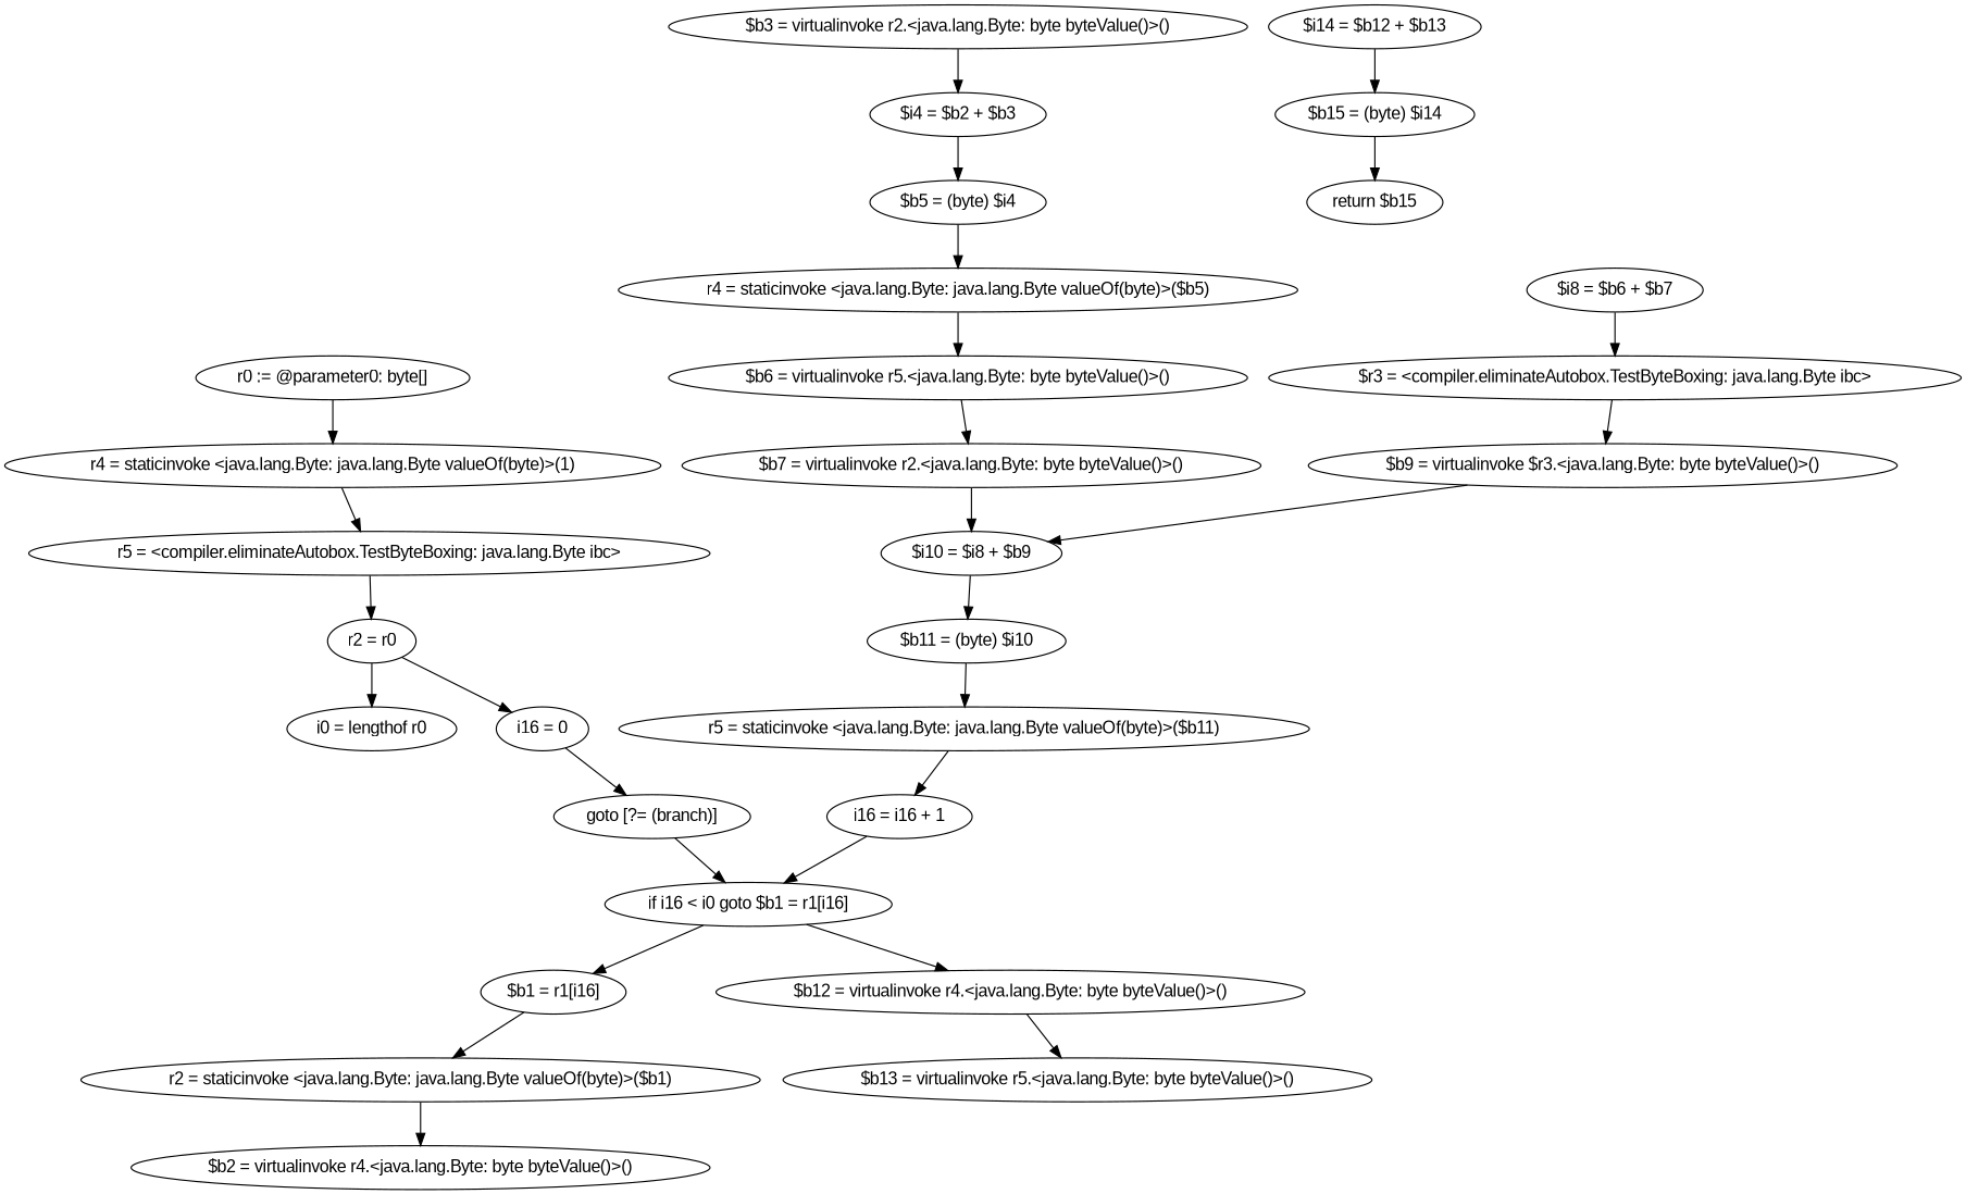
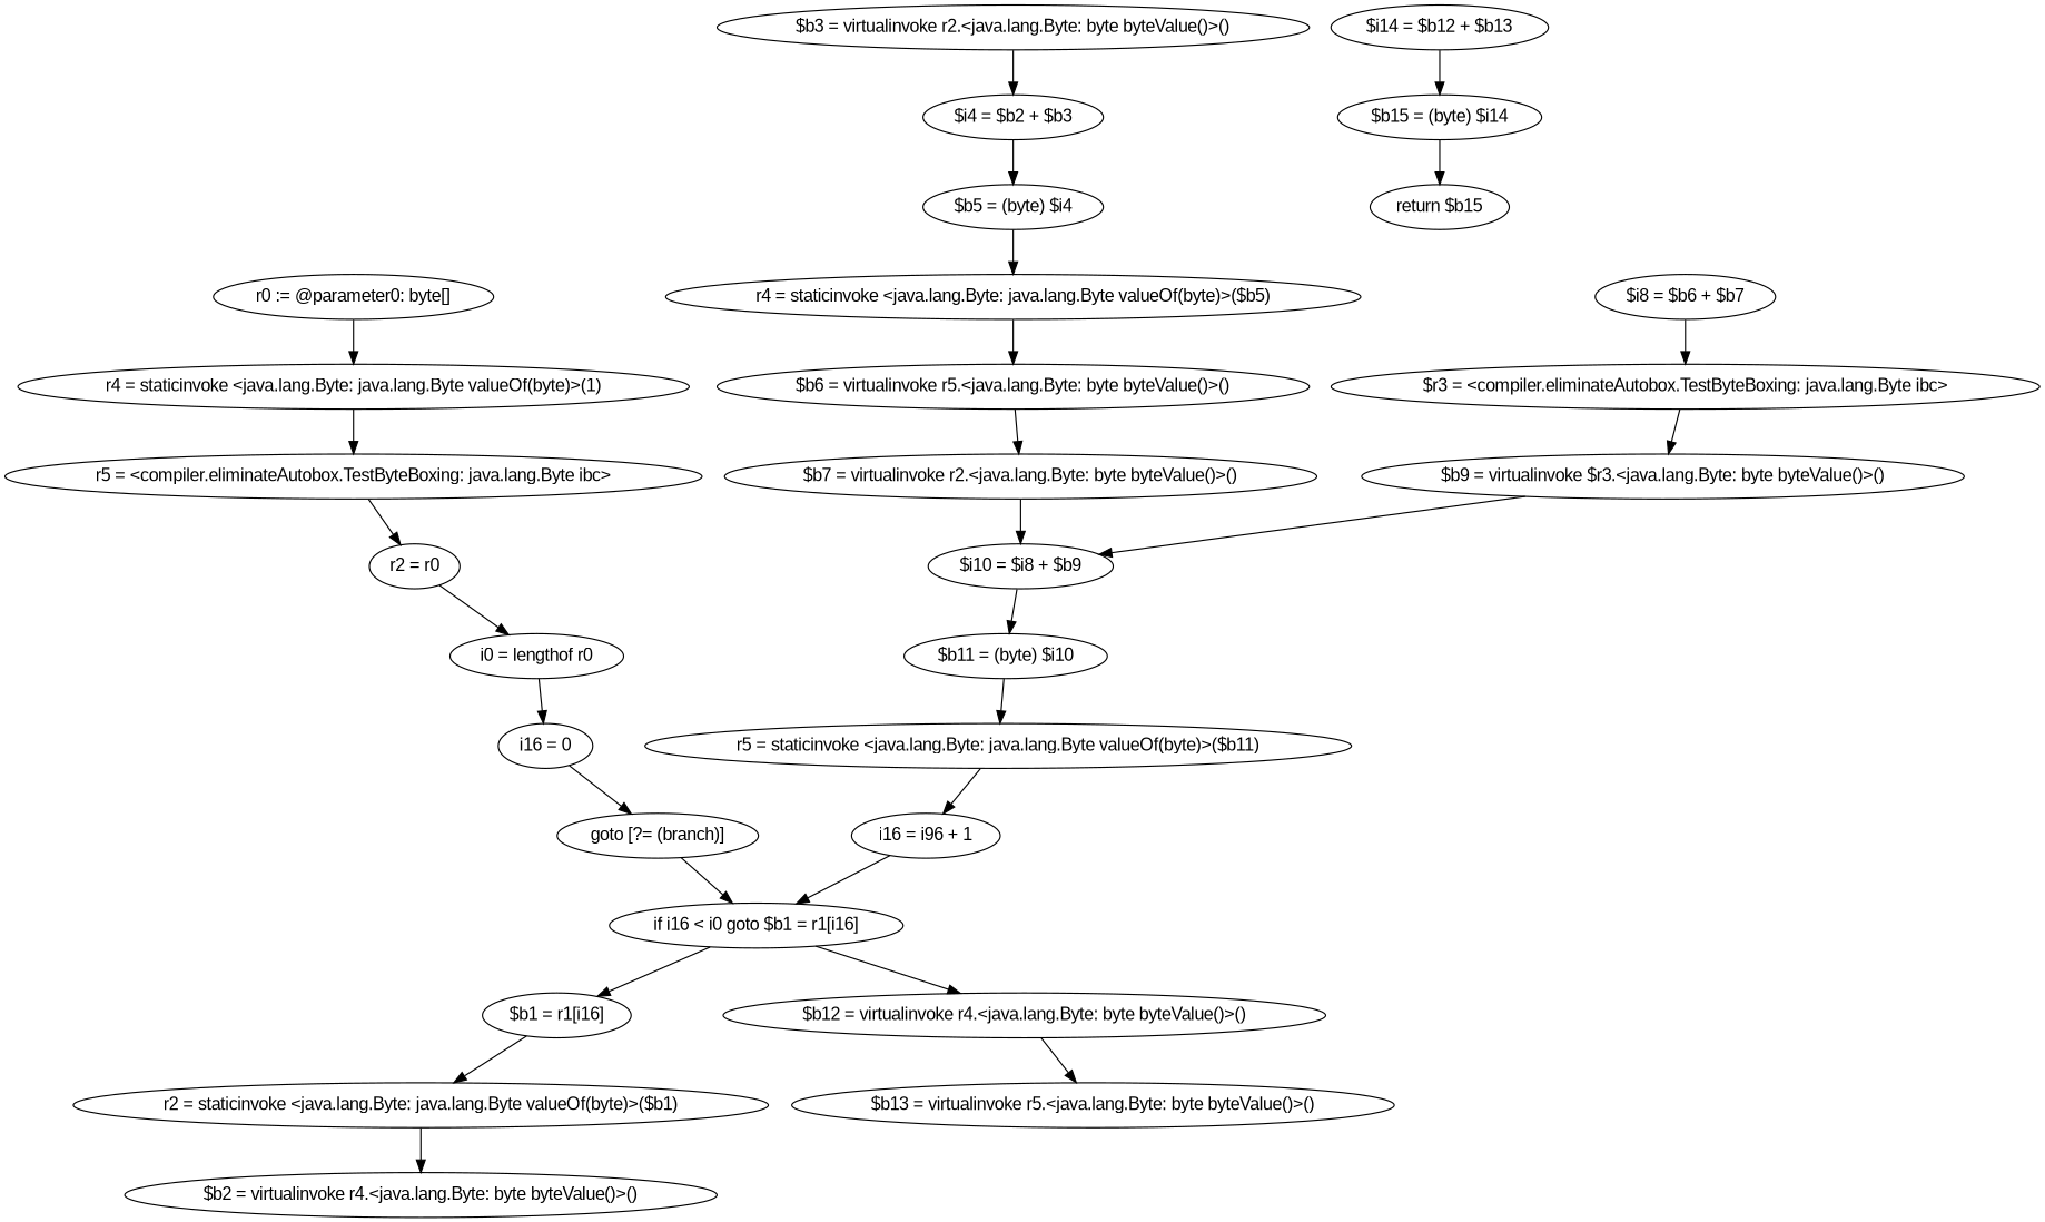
  digraph {
    fontname="Liberation Sans"
    node [fontname="Liberation Sans"]
    edge [fontname="Liberation Sans"]
    "r0 := @parameter0: byte[]"
    "r4 = staticinvoke <java.lang.Byte: java.lang.Byte valueOf(byte)>(1)"
    "r5 = <compiler.eliminateAutobox.TestByteBoxing: java.lang.Byte ibc>"
    n4 [label="r2 = r0"]
    "i0 = lengthof r0"
    "i16 = 0"
    "goto [?= (branch)]"
    "if i16 < i0 goto $b1 = r1[i16]"
    "$b1 = r1[i16]"
    "$b12 = virtualinvoke r4.<java.lang.Byte: byte byteValue()>()"
    "r2 = staticinvoke <java.lang.Byte: java.lang.Byte valueOf(byte)>($b1)"
    "$b2 = virtualinvoke r4.<java.lang.Byte: byte byteValue()>()"
    "$b3 = virtualinvoke r2.<java.lang.Byte: byte byteValue()>()"
    "$i4 = $b2 + $b3"
    "$b5 = (byte) $i4"
    "r4 = staticinvoke <java.lang.Byte: java.lang.Byte valueOf(byte)>($b5)"
    "$b6 = virtualinvoke r5.<java.lang.Byte: byte byteValue()>()"
    "$b7 = virtualinvoke r2.<java.lang.Byte: byte byteValue()>()"
    "$i10 = $i8 + $b9"
    "$i8 = $b6 + $b7"
    "$r3 = <compiler.eliminateAutobox.TestByteBoxing: java.lang.Byte ibc>"
    "$b9 = virtualinvoke $r3.<java.lang.Byte: byte byteValue()>()"
    "$b11 = (byte) $i10"
    "r5 = staticinvoke <java.lang.Byte: java.lang.Byte valueOf(byte)>($b11)"
-   "i16 = i16 + 1"
+   "i16 = i16 + 1" [label="i16 = i96 + 1"]
    "$b13 = virtualinvoke r5.<java.lang.Byte: byte byteValue()>()"
    "$i14 = $b12 + $b13"
    "$b15 = (byte) $i14"
    "return $b15"
    "r0 := @parameter0: byte[]" -> "r4 = staticinvoke <java.lang.Byte: java.lang.Byte valueOf(byte)>(1)"
    "r4 = staticinvoke <java.lang.Byte: java.lang.Byte valueOf(byte)>(1)" -> "r5 = <compiler.eliminateAutobox.TestByteBoxing: java.lang.Byte ibc>"
    "r5 = <compiler.eliminateAutobox.TestByteBoxing: java.lang.Byte ibc>" -> n4
    n4 -> "i0 = lengthof r0"
-   n4 -> "i16 = 0"
+   "i0 = lengthof r0" -> "i16 = 0"
    "i16 = 0" -> "goto [?= (branch)]"
    "goto [?= (branch)]" -> "if i16 < i0 goto $b1 = r1[i16]"
    "if i16 < i0 goto $b1 = r1[i16]" -> "$b1 = r1[i16]"
    "if i16 < i0 goto $b1 = r1[i16]" -> "$b12 = virtualinvoke r4.<java.lang.Byte: byte byteValue()>()"
    "$b1 = r1[i16]" -> "r2 = staticinvoke <java.lang.Byte: java.lang.Byte valueOf(byte)>($b1)"
    "$b12 = virtualinvoke r4.<java.lang.Byte: byte byteValue()>()" -> "$b13 = virtualinvoke r5.<java.lang.Byte: byte byteValue()>()"
    "r2 = staticinvoke <java.lang.Byte: java.lang.Byte valueOf(byte)>($b1)" -> "$b2 = virtualinvoke r4.<java.lang.Byte: byte byteValue()>()"
    "$b3 = virtualinvoke r2.<java.lang.Byte: byte byteValue()>()" -> "$i4 = $b2 + $b3"
    "$i4 = $b2 + $b3" -> "$b5 = (byte) $i4"
    "$b5 = (byte) $i4" -> "r4 = staticinvoke <java.lang.Byte: java.lang.Byte valueOf(byte)>($b5)"
    "r4 = staticinvoke <java.lang.Byte: java.lang.Byte valueOf(byte)>($b5)" -> "$b6 = virtualinvoke r5.<java.lang.Byte: byte byteValue()>()"
    "$b6 = virtualinvoke r5.<java.lang.Byte: byte byteValue()>()" -> "$b7 = virtualinvoke r2.<java.lang.Byte: byte byteValue()>()"
    "$b7 = virtualinvoke r2.<java.lang.Byte: byte byteValue()>()" -> "$i10 = $i8 + $b9"
    "$i10 = $i8 + $b9" -> "$b11 = (byte) $i10"
    "$i8 = $b6 + $b7" -> "$r3 = <compiler.eliminateAutobox.TestByteBoxing: java.lang.Byte ibc>"
    "$r3 = <compiler.eliminateAutobox.TestByteBoxing: java.lang.Byte ibc>" -> "$b9 = virtualinvoke $r3.<java.lang.Byte: byte byteValue()>()"
    "$b9 = virtualinvoke $r3.<java.lang.Byte: byte byteValue()>()" -> "$i10 = $i8 + $b9"
    "$b11 = (byte) $i10" -> "r5 = staticinvoke <java.lang.Byte: java.lang.Byte valueOf(byte)>($b11)"
    "r5 = staticinvoke <java.lang.Byte: java.lang.Byte valueOf(byte)>($b11)" -> "i16 = i16 + 1"
    "i16 = i16 + 1" -> "if i16 < i0 goto $b1 = r1[i16]"
    "$i14 = $b12 + $b13" -> "$b15 = (byte) $i14"
    "$b15 = (byte) $i14" -> "return $b15"
  }
